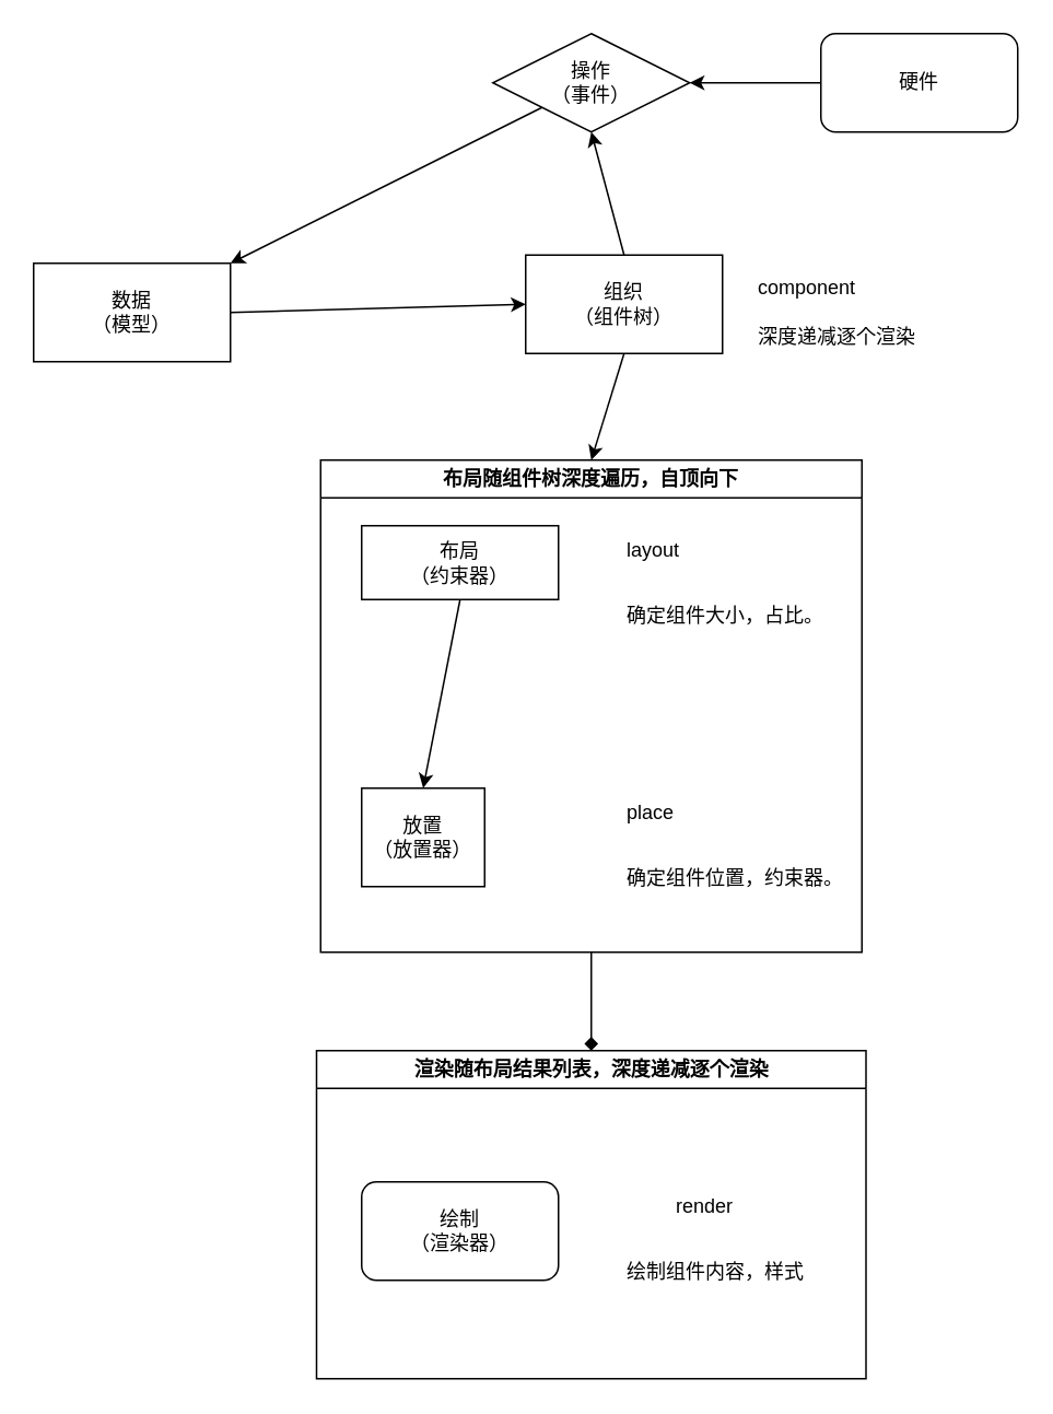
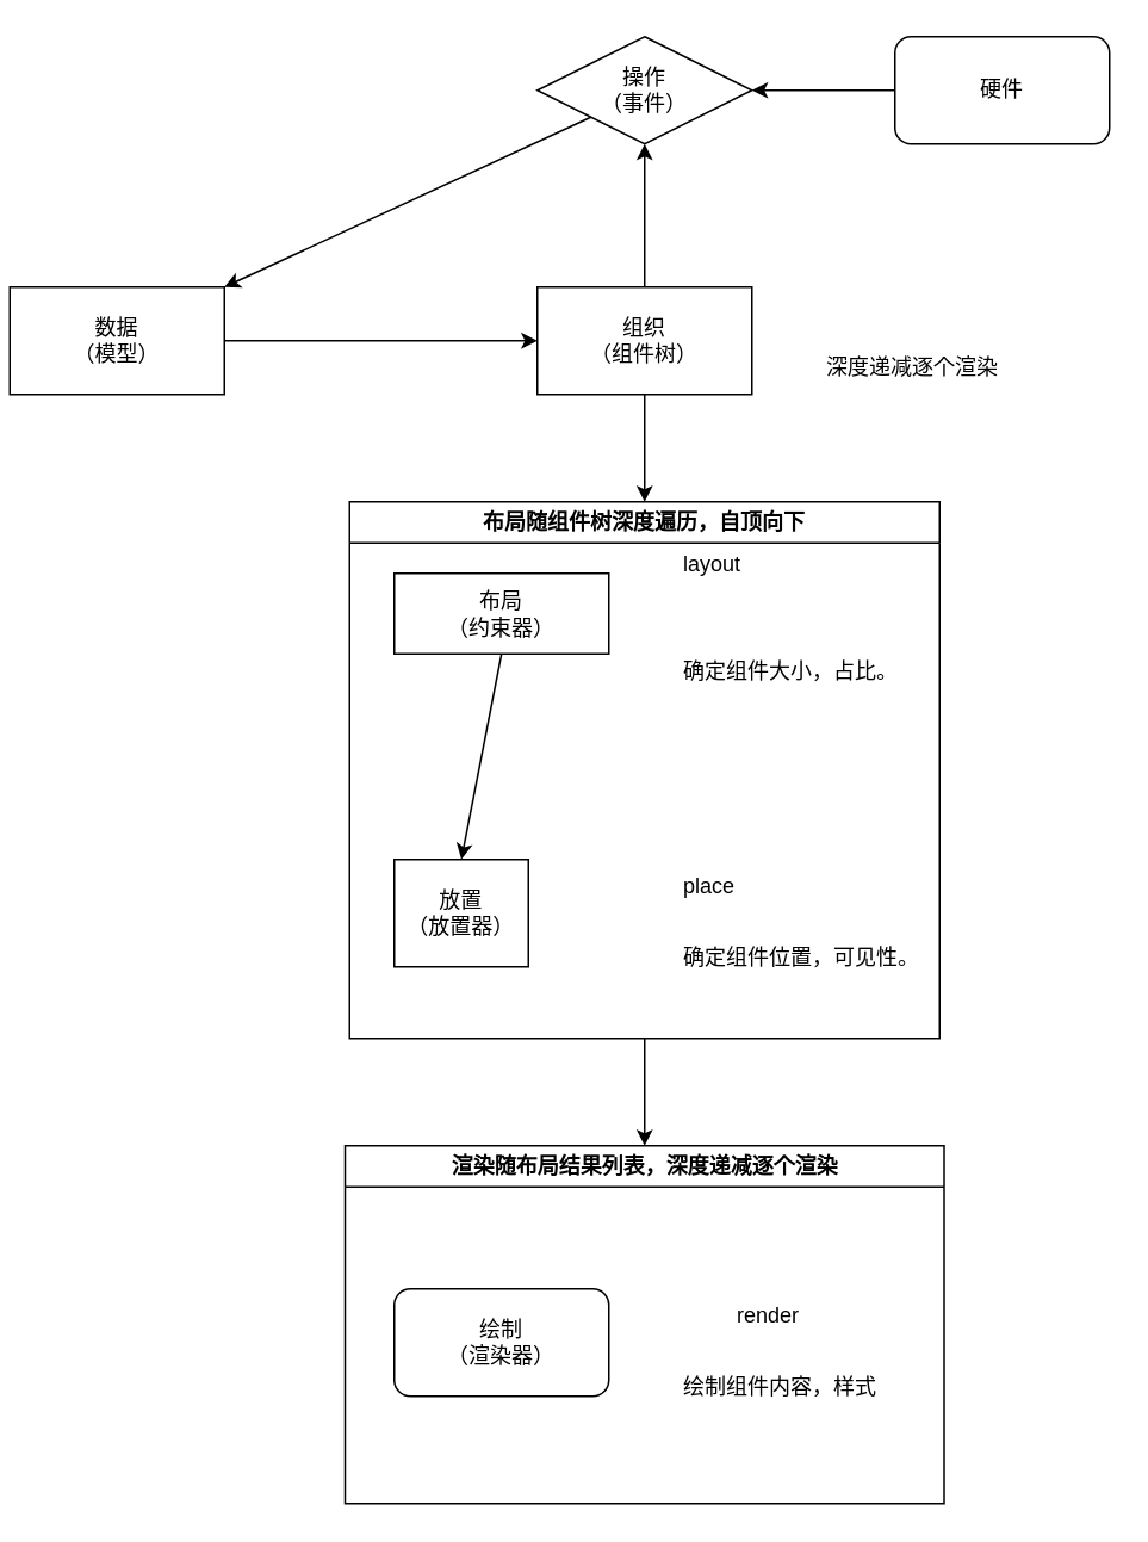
  <mxCell id="0" />
  <mxCell id="1" parent="0" />
- <mxCell id="2" value="组织&lt;div&gt;（组件树）&lt;/div&gt;" style="rounded=0;whiteSpace=wrap;html=1;" vertex="1" parent="1"><mxGeometry x="320" y="155" width="120" height="60" as="geometry" /></mxCell>
- <mxCell id="3" value="component" style="text;html=1;align=left;verticalAlign=middle;whiteSpace=wrap;rounded=0;" vertex="1" parent="1"><mxGeometry x="460" y="160" width="60" height="30" as="geometry" /></mxCell>
+ <mxCell id="2" value="组织&lt;div&gt;（组件树）&lt;/div&gt;" style="rounded=0;whiteSpace=wrap;html=1;" vertex="1" parent="1"><mxGeometry x="300" y="160" width="120" height="60" as="geometry" /></mxCell>
  <mxCell id="4" value="深度递减逐个渲染" style="text;html=1;align=left;verticalAlign=middle;whiteSpace=wrap;rounded=0;" vertex="1" parent="1"><mxGeometry x="460" y="190" width="160" height="30" as="geometry" /></mxCell>
- <mxCell id="5" value="数据&lt;div&gt;（模型）&lt;/div&gt;" style="rounded=0;whiteSpace=wrap;html=1;" vertex="1" parent="1"><mxGeometry x="20" y="160" width="120" height="60" as="geometry" /></mxCell>
+ <mxCell id="5" value="数据&lt;div&gt;（模型）&lt;/div&gt;" style="rounded=0;whiteSpace=wrap;html=1;" vertex="1" parent="1"><mxGeometry x="5" y="160" width="120" height="60" as="geometry" /></mxCell>
  <mxCell id="6" value="" style="endArrow=classic;html=1;rounded=0;entryX=0;entryY=0.5;entryDx=0;entryDy=0;exitX=1;exitY=0.5;exitDx=0;exitDy=0;" edge="1" parent="1" source="5" target="2"><mxGeometry width="50" height="50" relative="1" as="geometry"><mxPoint x="60" y="350" as="sourcePoint" /><mxPoint x="110" y="300" as="targetPoint" /></mxGeometry></mxCell>
  <mxCell id="7" value="操作&lt;div&gt;（事件）&lt;/div&gt;" style="rhombus;whiteSpace=wrap;html=1;" vertex="1" parent="1"><mxGeometry x="300" y="20" width="120" height="60" as="geometry" /></mxCell>
  <mxCell id="8" value="" style="endArrow=classic;html=1;rounded=0;entryX=1;entryY=0;entryDx=0;entryDy=0;exitX=0;exitY=1;exitDx=0;exitDy=0;" edge="1" parent="1" source="7" target="5"><mxGeometry width="50" height="50" relative="1" as="geometry"><mxPoint x="110" y="100" as="sourcePoint" /><mxPoint x="160" y="50" as="targetPoint" /></mxGeometry></mxCell>
  <mxCell id="9" value="" style="endArrow=classic;html=1;rounded=0;exitX=0.5;exitY=0;exitDx=0;exitDy=0;entryX=0.5;entryY=1;entryDx=0;entryDy=0;" edge="1" parent="1" source="2" target="7"><mxGeometry width="50" height="50" relative="1" as="geometry"><mxPoint x="660" y="110" as="sourcePoint" /><mxPoint x="710" y="60" as="targetPoint" /></mxGeometry></mxCell>
  <mxCell id="10" value="硬件" style="rounded=1;whiteSpace=wrap;html=1;" vertex="1" parent="1"><mxGeometry x="500" y="20" width="120" height="60" as="geometry" /></mxCell>
  <mxCell id="11" value="" style="endArrow=classic;html=1;rounded=0;entryX=1;entryY=0.5;entryDx=0;entryDy=0;exitX=0;exitY=0.5;exitDx=0;exitDy=0;" edge="1" parent="1" source="10" target="7"><mxGeometry width="50" height="50" relative="1" as="geometry"><mxPoint x="680" y="160" as="sourcePoint" /><mxPoint x="730" y="110" as="targetPoint" /></mxGeometry></mxCell>
  <mxCell id="12" value="布局随组件树深度遍历，自顶向下" style="swimlane;whiteSpace=wrap;html=1;" vertex="1" parent="1"><mxGeometry x="195" y="280" width="330" height="300" as="geometry" /></mxCell>
  <mxCell id="13" value="布局&lt;div&gt;（约束器&lt;span style=&quot;background-color: initial;&quot;&gt;）&lt;/span&gt;&lt;/div&gt;" style="rounded=0;whiteSpace=wrap;html=1;" vertex="1" parent="12"><mxGeometry x="25" y="40" width="120" height="45" as="geometry" /></mxCell>
  <mxCell id="14" value="放置&lt;div&gt;（放置器）&lt;/div&gt;" style="rounded=0;whiteSpace=wrap;html=1;" vertex="1" parent="12"><mxGeometry x="25" y="200" width="75" height="60" as="geometry" /></mxCell>
  <mxCell id="15" value="" style="endArrow=classic;html=1;rounded=0;entryX=0.5;entryY=0;entryDx=0;entryDy=0;exitX=0.5;exitY=1;exitDx=0;exitDy=0;" edge="1" parent="12" source="13" target="14"><mxGeometry width="50" height="50" relative="1" as="geometry"><mxPoint x="-140" y="200" as="sourcePoint" /><mxPoint x="-90" y="150" as="targetPoint" /></mxGeometry></mxCell>
  <mxCell id="16" value="place" style="text;html=1;align=left;verticalAlign=middle;whiteSpace=wrap;rounded=0;" vertex="1" parent="12"><mxGeometry x="185" y="200" width="60" height="30" as="geometry" /></mxCell>
- <mxCell id="17" value="layout" style="text;html=1;align=left;verticalAlign=middle;whiteSpace=wrap;rounded=0;labelPosition=center;verticalLabelPosition=middle;" vertex="1" parent="12"><mxGeometry x="185" y="40" width="60" height="30" as="geometry" /></mxCell>
+ <mxCell id="17" value="layout" style="text;html=1;align=left;verticalAlign=middle;whiteSpace=wrap;rounded=0;labelPosition=center;verticalLabelPosition=middle;" vertex="1" parent="12"><mxGeometry x="185" y="20" width="60" height="30" as="geometry" /></mxCell>
  <mxCell id="18" value="确定组件大小，占比。" style="text;html=1;align=left;verticalAlign=middle;whiteSpace=wrap;rounded=0;" vertex="1" parent="12"><mxGeometry x="185" y="80" width="160" height="30" as="geometry" /></mxCell>
- <mxCell id="19" value="确定组件位置，约束器。" style="text;html=1;align=left;verticalAlign=middle;whiteSpace=wrap;rounded=0;" vertex="1" parent="12"><mxGeometry x="185" y="240" width="160" height="30" as="geometry" /></mxCell>
+ <mxCell id="19" value="确定组件位置，可见性。" style="text;html=1;align=left;verticalAlign=middle;whiteSpace=wrap;rounded=0;" vertex="1" parent="12"><mxGeometry x="185" y="240" width="160" height="30" as="geometry" /></mxCell>
  <mxCell id="20" value="" style="endArrow=classic;html=1;rounded=0;entryX=0.5;entryY=0;entryDx=0;entryDy=0;exitX=0.5;exitY=1;exitDx=0;exitDy=0;" edge="1" parent="1" source="2" target="12"><mxGeometry width="50" height="50" relative="1" as="geometry"><mxPoint x="-40" y="400" as="sourcePoint" /><mxPoint x="10" y="350" as="targetPoint" /></mxGeometry></mxCell>
  <mxCell id="21" value="渲染随布局结果列表，深度递减逐个渲染" style="swimlane;whiteSpace=wrap;html=1;" vertex="1" parent="1"><mxGeometry x="192.5" y="640" width="335" height="200" as="geometry" /></mxCell>
  <mxCell id="22" value="绘制&lt;div&gt;（渲染器）&lt;/div&gt;" style="whiteSpace=wrap;html=1;rounded=1;" vertex="1" parent="21"><mxGeometry x="27.5" y="80" width="120" height="60" as="geometry" /></mxCell>
  <mxCell id="23" value="render" style="text;html=1;align=left;verticalAlign=middle;whiteSpace=wrap;rounded=0;" vertex="1" parent="21"><mxGeometry x="217.5" y="80" width="60" height="30" as="geometry" /></mxCell>
  <mxCell id="24" value="绘制组件内容，样式" style="text;html=1;align=left;verticalAlign=middle;whiteSpace=wrap;rounded=0;" vertex="1" parent="21"><mxGeometry x="187.5" y="120" width="160" height="30" as="geometry" /></mxCell>
- <mxCell id="25" value="" style="endArrow=diamond;html=1;rounded=0;entryX=0.5;entryY=0;entryDx=0;entryDy=0;exitX=0.5;exitY=1;exitDx=0;exitDy=0;" edge="1" parent="1" source="12" target="21"><mxGeometry width="50" height="50" relative="1" as="geometry"><mxPoint x="700" y="650" as="sourcePoint" /><mxPoint x="750" y="600" as="targetPoint" /></mxGeometry></mxCell>
+ <mxCell id="25" value="" style="endArrow=classic;html=1;rounded=0;entryX=0.5;entryY=0;entryDx=0;entryDy=0;exitX=0.5;exitY=1;exitDx=0;exitDy=0;" edge="1" parent="1" source="12" target="21"><mxGeometry width="50" height="50" relative="1" as="geometry"><mxPoint x="700" y="650" as="sourcePoint" /><mxPoint x="750" y="600" as="targetPoint" /></mxGeometry></mxCell>
